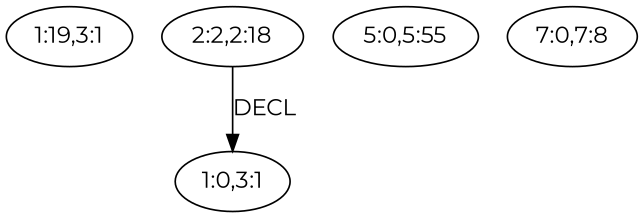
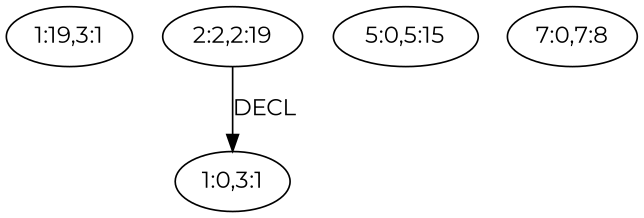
  digraph {
    fontname=Montserrat
    node [fontname=Montserrat]
    "1:19,3:1"
-   "2:2,2:18"
+   "2:2,2:18" [label="2:2,2:19"]
    "1:0,3:1"
-   "5:0,5:15" [label="5:0,5:55"]
+   "5:0,5:15"
    "7:0,7:8"
    "2:2,2:18" -> "1:0,3:1" [label=DECL fontname=Montserrat]
  }
